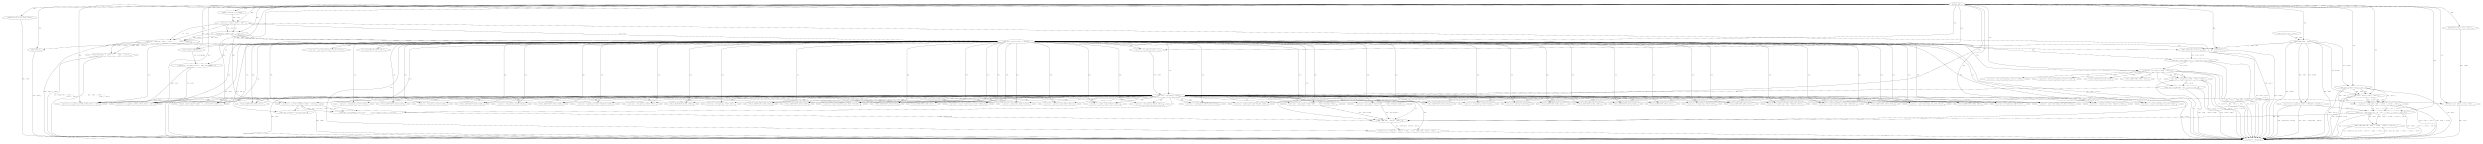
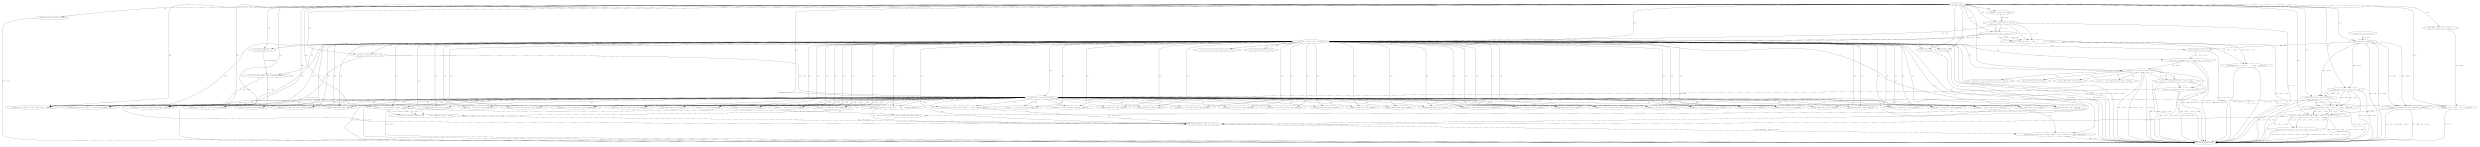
  digraph {
    fontname="Roboto Mono"
    node [fontname="Roboto Mono"]
    edge [fontname="Roboto Mono"]
    n1 [label=<(METHOD,FUN1)<SUB>1</SUB>>]
    n2 [label=<(PARAM,const struct VAR3 *VAR4)<SUB>2</SUB>>]
    n3 [label=<(PARAM,unsigned int VAR5)<SUB>3</SUB>>]
    n4 [label=<(memset,memset(&amp;VAR10.VAR23, 0, sizeof(VAR10.VAR23)))<SUB>41</SUB>>]
    n5 [label=<(&lt;operator&gt;.assignment,VAR10.VAR23.VAR28 = VAR9)<SUB>44</SUB>>]
    n6 [label=<(&lt;operator&gt;.assignment,VAR10.VAR24.VAR28 = VAR9)<SUB>45</SUB>>]
    n7 [label=<(&lt;operator&gt;.equals,VAR5 == VAR12)<SUB>17</SUB>>]
    n8 [label=<(FUN8,FUN8(VAR7, &amp;VAR10, VAR33))<SUB>50</SUB>>]
    n9 [label=<(FUN3,FUN3(VAR2, &amp;VAR8))<SUB>13</SUB>>]
    n10 [label=<(&lt;operator&gt;.logicalAnd,VAR7 &amp;&amp; (VAR8 == VAR13 || VAR8 == VAR14))<SUB>14</SUB>>]
    n11 [label=<(&lt;operator&gt;.or,VAR4-&gt;VAR26[0].VAR25 | VAR27)<SUB>49</SUB>>]
    n12 [label=<(&lt;operator&gt;.equals,VAR5 == VAR11)<SUB>10</SUB>>]
    n13 [label=<(&lt;operator&gt;.equals,VAR5 == VAR12)<SUB>11</SUB>>]
    n14 [label=<(&lt;operator&gt;.assignment,VAR9 = 0)<SUB>23</SUB>>]
    n15 [label=<(FUN5,FUN5())<SUB>25</SUB>>]
    n16 [label=<(FUN7,FUN7())<SUB>34</SUB>>]
    n17 [label=<(&lt;operator&gt;.equals,VAR8 == VAR13)<SUB>14</SUB>>]
    n18 [label=<(&lt;operator&gt;.equals,VAR8 == VAR14)<SUB>14</SUB>>]
    n19 [label=<(FUN4,FUN4(0x7F000001))<SUB>18</SUB>>]
    n20 [label=<(&lt;operator&gt;.notEquals,VAR16 != NULL)<SUB>28</SUB>>]
    n21 [label=<(&lt;operator&gt;.logicalNot,!VAR9)<SUB>36</SUB>>]
    n22 [label=<(RETURN,return VAR22;,return VAR22;)<SUB>37</SUB>>]
    n23 [label=<(IDENTIFIER,VAR22,return VAR22;)<SUB>37</SUB>>]
    n24 [label=<(PARAM,struct VAR1 *VAR2)<SUB>1</SUB>>]
    n25 [label=<(METHOD_RETURN,ANY)<SUB>1</SUB>>]
    n26 [label=<(&lt;operator&gt;.assignment,VAR10.VAR25	     = VAR4-&gt;VAR26[0].VAR25 | VAR27)<SUB>43</SUB>>]
    n27 [label=<(&lt;operator&gt;.assignment,VAR10.VAR29   = VAR4-&gt;VAR26[0].VAR30)<SUB>46</SUB>>]
    n28 [label=<(&lt;operator&gt;.assignment,VAR10.VAR31   = VAR4-&gt;VAR26[0].VAR32)<SUB>47</SUB>>]
    n29 [label=<(RETURN,return FUN8(VAR7, &amp;VAR10, VAR33);,return FUN8(VAR7, &amp;VAR10, VAR33);)<SUB>50</SUB>>]
    n30 [label=<(&lt;operator&gt;.assignment,VAR9 = FUN4(0x7F000001))<SUB>18</SUB>>]
    n31 [label=<(&lt;operator&gt;.assignment,VAR16 = FUN6(VAR2-&gt;VAR19))<SUB>26</SUB>>]
    n32 [label=<(FUN6,FUN6(VAR2-&gt;VAR19))<SUB>26</SUB>>]
    n33 [label=<(&lt;operator&gt;.addressOf,&amp;VAR10.VAR23)<SUB>41</SUB>>]
    n34 [label=<(&lt;operator&gt;.sizeOf,sizeof(VAR10.VAR23))<SUB>41</SUB>>]
    n35 [label=<(&lt;operator&gt;.addressOf,&amp;VAR10.VAR24)<SUB>42</SUB>>]
    n36 [label=<(&lt;operator&gt;.sizeOf,sizeof(VAR10.VAR24))<SUB>42</SUB>>]
    n37 [label=<(&lt;operator&gt;.fieldAccess,VAR10.VAR25)<SUB>43</SUB>>]
    n38 [label=<(&lt;operator&gt;.fieldAccess,VAR10.VAR23.VAR28)<SUB>44</SUB>>]
    n39 [label=<(&lt;operator&gt;.fieldAccess,VAR10.VAR24.VAR28)<SUB>45</SUB>>]
    n40 [label=<(&lt;operator&gt;.fieldAccess,VAR10.VAR29)<SUB>46</SUB>>]
    n41 [label=<(&lt;operator&gt;.fieldAccess,VAR4-&gt;VAR26[0].VAR30)<SUB>46</SUB>>]
-   n42 [label=<(&lt;operator&gt;.fieldAccess,VAR10.VAR31)<SUB>47</SUB>>]
    n43 [label=<(&lt;operator&gt;.fieldAccess,VAR4-&gt;VAR26[0].VAR32)<SUB>47</SUB>>]
    n44 [label=<(&lt;operator&gt;.fieldAccess,VAR10.VAR23)<SUB>41</SUB>>]
    n45 [label=<(&lt;operator&gt;.fieldAccess,VAR10.VAR23)<SUB>41</SUB>>]
    n46 [label=<(&lt;operator&gt;.fieldAccess,VAR10.VAR24)<SUB>42</SUB>>]
    n47 [label=<(&lt;operator&gt;.fieldAccess,VAR10.VAR24)<SUB>42</SUB>>]
    n48 [label=<(FIELD_IDENTIFIER,VAR25,VAR25)<SUB>43</SUB>>]
    n49 [label=<(&lt;operator&gt;.fieldAccess,VAR4-&gt;VAR26[0].VAR25)<SUB>43</SUB>>]
    n50 [label=<(&lt;operator&gt;.fieldAccess,VAR10.VAR23)<SUB>44</SUB>>]
    n51 [label=<(FIELD_IDENTIFIER,VAR28,VAR28)<SUB>44</SUB>>]
    n52 [label=<(&lt;operator&gt;.fieldAccess,VAR10.VAR24)<SUB>45</SUB>>]
    n53 [label=<(FIELD_IDENTIFIER,VAR28,VAR28)<SUB>45</SUB>>]
    n54 [label=<(FIELD_IDENTIFIER,VAR29,VAR29)<SUB>46</SUB>>]
    n55 [label=<(&lt;operator&gt;.indirectIndexAccess,VAR4-&gt;VAR26[0])<SUB>46</SUB>>]
    n56 [label=<(FIELD_IDENTIFIER,VAR30,VAR30)<SUB>46</SUB>>]
    n57 [label=<(FIELD_IDENTIFIER,VAR31,VAR31)<SUB>47</SUB>>]
    n58 [label=<(&lt;operator&gt;.indirectIndexAccess,VAR4-&gt;VAR26[0])<SUB>47</SUB>>]
    n59 [label=<(FIELD_IDENTIFIER,VAR32,VAR32)<SUB>47</SUB>>]
    n60 [label=<(&lt;operator&gt;.addressOf,&amp;VAR10)<SUB>50</SUB>>]
    n61 [label=<(FIELD_IDENTIFIER,VAR23,VAR23)<SUB>41</SUB>>]
    n62 [label=<(FIELD_IDENTIFIER,VAR23,VAR23)<SUB>41</SUB>>]
    n63 [label=<(FIELD_IDENTIFIER,VAR24,VAR24)<SUB>42</SUB>>]
    n64 [label=<(FIELD_IDENTIFIER,VAR24,VAR24)<SUB>42</SUB>>]
    n65 [label=<(&lt;operator&gt;.indirectIndexAccess,VAR4-&gt;VAR26[0])<SUB>43</SUB>>]
    n66 [label=<(FIELD_IDENTIFIER,VAR25,VAR25)<SUB>43</SUB>>]
    n67 [label=<(FIELD_IDENTIFIER,VAR23,VAR23)<SUB>44</SUB>>]
    n68 [label=<(FIELD_IDENTIFIER,VAR24,VAR24)<SUB>45</SUB>>]
    n69 [label=<(&lt;operator&gt;.indirectFieldAccess,VAR4-&gt;VAR26)<SUB>46</SUB>>]
    n70 [label=<(&lt;operator&gt;.indirectFieldAccess,VAR4-&gt;VAR26)<SUB>47</SUB>>]
    n71 [label=<(&lt;operator&gt;.indirectFieldAccess,VAR4-&gt;VAR26)<SUB>43</SUB>>]
    n72 [label=<(FIELD_IDENTIFIER,VAR26,VAR26)<SUB>46</SUB>>]
    n73 [label=<(FIELD_IDENTIFIER,VAR26,VAR26)<SUB>47</SUB>>]
    n74 [label=<(&lt;operator&gt;.indirectFieldAccess,VAR2-&gt;VAR19)<SUB>26</SUB>>]
    n75 [label=<(FIELD_IDENTIFIER,VAR26,VAR26)<SUB>43</SUB>>]
    n76 [label=<(FIELD_IDENTIFIER,VAR19,VAR19)<SUB>26</SUB>>]
    n77 [label=<(&lt;operator&gt;.assignment,VAR7 = FUN3(VAR2, &amp;VAR8))<SUB>13</SUB>>]
    n78 [label=<(FUN2,FUN2(VAR7 &amp;&amp; (VAR8 == VAR13 || VAR8 == VAR14)))<SUB>14</SUB>>]
    n79 [label=<(&lt;operator&gt;.logicalOr,VAR5 == VAR11 || 		     VAR5 == VAR12)<SUB>10</SUB>>]
    n80 [label=<(&lt;operator&gt;.logicalOr,VAR8 == VAR13 || VAR8 == VAR14)<SUB>14</SUB>>]
    n81 [label=<(&lt;operator&gt;.assignment,VAR18 = VAR16-&gt;VAR20)<SUB>31</SUB>>]
    n82 [label=<(&lt;operator&gt;.assignment,VAR9 = VAR18-&gt;VAR21)<SUB>32</SUB>>]
    n83 [label=<(&lt;operator&gt;.indirectFieldAccess,VAR16-&gt;VAR20)<SUB>31</SUB>>]
    n84 [label=<(&lt;operator&gt;.indirectFieldAccess,VAR18-&gt;VAR21)<SUB>32</SUB>>]
    n85 [label=<(FIELD_IDENTIFIER,VAR20,VAR20)<SUB>31</SUB>>]
    n86 [label=<(FIELD_IDENTIFIER,VAR21,VAR21)<SUB>32</SUB>>]
    n87 [label=<(FUN2,FUN2(VAR5 == VAR11 || 		     VAR5 == VAR12))<SUB>10</SUB>>]
    n1 -> n2 [label="DDG: "]
    n1 -> n3 [label="DDG: "]
    n1 -> n4 [label="DDG: "]
    n1 -> n5 [label="DDG: "]
    n1 -> n6 [label="DDG: "]
    n1 -> n7 [label="DDG: "]
    n1 -> n8 [label="DDG: "]
    n1 -> n9 [label="DDG: "]
    n1 -> n10 [label="DDG: "]
    n1 -> n11 [label="DDG: "]
    n1 -> n12 [label="DDG: "]
    n1 -> n13 [label="DDG: "]
    n1 -> n14 [label="DDG: "]
    n1 -> n15 [label="DDG: "]
    n1 -> n16 [label="DDG: "]
    n1 -> n17 [label="DDG: "]
    n1 -> n18 [label="DDG: "]
    n1 -> n19 [label="DDG: "]
    n1 -> n20 [label="DDG: "]
    n1 -> n21 [label="DDG: "]
    n1 -> n22 [label="DDG: "]
    n1 -> n23 [label="DDG: "]
    n2 -> n25 [label="DDG: VAR4"]
    n3 -> n12 [label="DDG: VAR5"]
    n7 -> n4 [label="CDG: "]
    n7 -> n5 [label="CDG: "]
    n7 -> n6 [label="CDG: "]
    n7 -> n8 [label="CDG: "]
    n7 -> n11 [label="CDG: "]
    n7 -> n14 [label="CDG: "]
    n7 -> n15 [label="CDG: "]
    n7 -> n16 [label="CDG: "]
    n7 -> n19 [label="CDG: "]
    n7 -> n20 [label="CDG: "]
    n7 -> n21 [label="CDG: "]
    n7 -> n25 [label="DDG: VAR5"]
    n7 -> n25 [label="DDG: VAR12"]
    n7 -> n25 [label="DDG: VAR5 == VAR12"]
    n7 -> n26 [label="CDG: "]
    n7 -> n27 [label="CDG: "]
    n7 -> n28 [label="CDG: "]
    n7 -> n29 [label="CDG: "]
    n7 -> n30 [label="CDG: "]
    n7 -> n31 [label="CDG: "]
    n7 -> n32 [label="CDG: "]
    n7 -> n33 [label="CDG: "]
    n7 -> n34 [label="CDG: "]
    n7 -> n35 [label="CDG: "]
    n7 -> n36 [label="CDG: "]
    n7 -> n37 [label="CDG: "]
    n7 -> n38 [label="CDG: "]
    n7 -> n39 [label="CDG: "]
    n7 -> n40 [label="CDG: "]
    n7 -> n41 [label="CDG: "]
-   n7 -> n42 [label="CDG: "]
    n7 -> n43 [label="CDG: "]
    n7 -> n44 [label="CDG: "]
    n7 -> n45 [label="CDG: "]
    n7 -> n46 [label="CDG: "]
    n7 -> n47 [label="CDG: "]
    n7 -> n48 [label="CDG: "]
    n7 -> n49 [label="CDG: "]
    n7 -> n50 [label="CDG: "]
    n7 -> n51 [label="CDG: "]
    n7 -> n52 [label="CDG: "]
    n7 -> n53 [label="CDG: "]
    n7 -> n54 [label="CDG: "]
    n7 -> n55 [label="CDG: "]
    n7 -> n56 [label="CDG: "]
    n7 -> n57 [label="CDG: "]
    n7 -> n58 [label="CDG: "]
    n7 -> n59 [label="CDG: "]
    n7 -> n60 [label="CDG: "]
    n7 -> n61 [label="CDG: "]
    n7 -> n62 [label="CDG: "]
    n7 -> n63 [label="CDG: "]
    n7 -> n64 [label="CDG: "]
    n7 -> n65 [label="CDG: "]
    n7 -> n66 [label="CDG: "]
    n7 -> n67 [label="CDG: "]
    n7 -> n68 [label="CDG: "]
    n7 -> n69 [label="CDG: "]
    n7 -> n70 [label="CDG: "]
    n7 -> n71 [label="CDG: "]
    n7 -> n72 [label="CDG: "]
    n7 -> n73 [label="CDG: "]
    n7 -> n74 [label="CDG: "]
    n7 -> n75 [label="CDG: "]
    n7 -> n76 [label="CDG: "]
    n8 -> n29 [label="DDG: FUN8(VAR7, &amp;VAR10, VAR33)"]
    n9 -> n17 [label="DDG: &amp;VAR8"]
    n9 -> n18 [label="DDG: &amp;VAR8"]
    n9 -> n25 [label="DDG: VAR2"]
    n9 -> n25 [label="DDG: &amp;VAR8"]
    n9 -> n32 [label="DDG: VAR2"]
    n9 -> n77 [label="DDG: VAR2"]
    n9 -> n77 [label="DDG: &amp;VAR8"]
    n10 -> n8 [label="DDG: VAR7"]
    n10 -> n25 [label="DDG: VAR7"]
    n10 -> n25 [label="DDG: VAR8 == VAR13 || VAR8 == VAR14"]
    n10 -> n78 [label="DDG: VAR7"]
    n10 -> n78 [label="DDG: VAR8 == VAR13 || VAR8 == VAR14"]
    n11 -> n25 [label="DDG: VAR27"]
    n11 -> n26 [label="DDG: VAR4-&gt;VAR26[0].VAR25"]
    n11 -> n26 [label="DDG: VAR27"]
    n11 -> n35 [label="CDG: "]
    n12 -> n7 [label="DDG: VAR5"]
    n12 -> n13 [label="DDG: VAR5"]
    n12 -> n13 [label="CDG: "]
    n12 -> n25 [label="DDG: VAR11"]
    n12 -> n79 [label="DDG: VAR5"]
    n12 -> n79 [label="DDG: VAR11"]
    n13 -> n7 [label="DDG: VAR5"]
    n13 -> n7 [label="DDG: VAR12"]
    n13 -> n79 [label="DDG: VAR5"]
    n13 -> n79 [label="DDG: VAR12"]
    n14 -> n21 [label="DDG: VAR9"]
+   n14 -> n25 [label="DDG: VAR9 = 0"]
    n15 -> n25 [label="DDG: FUN5()"]
    n16 -> n25 [label="DDG: FUN7()"]
    n17 -> n18 [label="DDG: VAR8"]
    n17 -> n18 [label="CDG: "]
    n17 -> n25 [label="DDG: VAR8"]
    n17 -> n25 [label="DDG: VAR13"]
    n17 -> n80 [label="DDG: VAR8"]
    n17 -> n80 [label="DDG: VAR13"]
    n18 -> n25 [label="DDG: VAR8"]
    n18 -> n25 [label="DDG: VAR14"]
    n18 -> n80 [label="DDG: VAR8"]
    n18 -> n80 [label="DDG: VAR14"]
    n19 -> n30 [label="DDG: 0x7F000001"]
    n20 -> n25 [label="DDG: VAR16"]
    n20 -> n25 [label="DDG: VAR16 != NULL"]
    n20 -> n25 [label="DDG: NULL"]
    n20 -> n81 [label="DDG: VAR16"]
    n20 -> n81 [label="CDG: "]
    n20 -> n82 [label="CDG: "]
    n20 -> n83 [label="CDG: "]
    n20 -> n84 [label="CDG: "]
    n20 -> n85 [label="CDG: "]
    n20 -> n86 [label="CDG: "]
    n21 -> n4 [label="CDG: "]
    n21 -> n5 [label="DDG: VAR9"]
    n21 -> n5 [label="CDG: "]
    n21 -> n6 [label="DDG: VAR9"]
    n21 -> n6 [label="CDG: "]
    n21 -> n8 [label="CDG: "]
    n21 -> n11 [label="CDG: "]
    n21 -> n22 [label="CDG: "]
    n21 -> n25 [label="DDG: VAR9"]
    n21 -> n25 [label="DDG: !VAR9"]
    n21 -> n26 [label="CDG: "]
    n21 -> n27 [label="CDG: "]
    n21 -> n28 [label="CDG: "]
    n21 -> n29 [label="CDG: "]
    n21 -> n33 [label="CDG: "]
    n21 -> n34 [label="CDG: "]
    n21 -> n36 [label="CDG: "]
    n21 -> n37 [label="CDG: "]
    n21 -> n38 [label="CDG: "]
    n21 -> n39 [label="CDG: "]
    n21 -> n40 [label="CDG: "]
    n21 -> n41 [label="CDG: "]
-   n21 -> n42 [label="CDG: "]
    n21 -> n43 [label="CDG: "]
    n21 -> n44 [label="CDG: "]
    n21 -> n45 [label="CDG: "]
    n21 -> n46 [label="CDG: "]
    n21 -> n47 [label="CDG: "]
    n21 -> n48 [label="CDG: "]
    n21 -> n49 [label="CDG: "]
    n21 -> n50 [label="CDG: "]
    n21 -> n51 [label="CDG: "]
    n21 -> n52 [label="CDG: "]
    n21 -> n53 [label="CDG: "]
    n21 -> n54 [label="CDG: "]
    n21 -> n55 [label="CDG: "]
    n21 -> n56 [label="CDG: "]
    n21 -> n57 [label="CDG: "]
    n21 -> n58 [label="CDG: "]
    n21 -> n59 [label="CDG: "]
    n21 -> n60 [label="CDG: "]
    n21 -> n61 [label="CDG: "]
    n21 -> n62 [label="CDG: "]
    n21 -> n63 [label="CDG: "]
    n21 -> n64 [label="CDG: "]
    n21 -> n65 [label="CDG: "]
    n21 -> n66 [label="CDG: "]
    n21 -> n67 [label="CDG: "]
    n21 -> n68 [label="CDG: "]
    n21 -> n69 [label="CDG: "]
    n21 -> n70 [label="CDG: "]
    n21 -> n71 [label="CDG: "]
    n21 -> n72 [label="CDG: "]
    n21 -> n73 [label="CDG: "]
    n21 -> n75 [label="CDG: "]
    n22 -> n25 [label="DDG: &lt;RET&gt;"]
    n23 -> n22 [label="DDG: VAR22"]
    n24 -> n9 [label="DDG: VAR2"]
    n26 -> n8 [label="DDG: VAR10.VAR25"]
    n27 -> n8 [label="DDG: VAR10.VAR29"]
    n28 -> n8 [label="DDG: VAR10.VAR31"]
    n29 -> n25 [label="DDG: &lt;RET&gt;"]
    n30 -> n5 [label="DDG: VAR9"]
    n30 -> n6 [label="DDG: VAR9"]
    n31 -> n20 [label="DDG: VAR16"]
    n31 -> n25 [label="DDG: FUN6(VAR2-&gt;VAR19)"]
    n31 -> n25 [label="DDG: VAR16 = FUN6(VAR2-&gt;VAR19)"]
    n32 -> n25 [label="DDG: VAR2-&gt;VAR19"]
    n32 -> n31 [label="DDG: VAR2-&gt;VAR19"]
    n77 -> n10 [label="DDG: VAR7"]
    n77 -> n25 [label="DDG: FUN3(VAR2, &amp;VAR8)"]
    n77 -> n25 [label="DDG: VAR7 = FUN3(VAR2, &amp;VAR8)"]
    n78 -> n25 [label="DDG: VAR7 &amp;&amp; (VAR8 == VAR13 || VAR8 == VAR14)"]
    n78 -> n25 [label="DDG: FUN2(VAR7 &amp;&amp; (VAR8 == VAR13 || VAR8 == VAR14))"]
    n79 -> n25 [label="DDG: VAR5 == VAR11"]
    n79 -> n87 [label="DDG: VAR5 == VAR11"]
    n79 -> n87 [label="DDG: VAR5 == VAR12"]
    n80 -> n10 [label="DDG: VAR8 == VAR13"]
    n80 -> n10 [label="DDG: VAR8 == VAR14"]
    n80 -> n25 [label="DDG: VAR8 == VAR13"]
    n80 -> n25 [label="DDG: VAR8 == VAR14"]
    n81 -> n25 [label="DDG: VAR18"]
    n81 -> n25 [label="DDG: VAR16-&gt;VAR20"]
    n81 -> n25 [label="DDG: VAR18 = VAR16-&gt;VAR20"]
    n81 -> n82 [label="DDG: VAR18"]
    n82 -> n21 [label="DDG: VAR9"]
    n82 -> n25 [label="DDG: VAR18-&gt;VAR21"]
    n82 -> n25 [label="DDG: VAR9 = VAR18-&gt;VAR21"]
    n87 -> n25 [label="DDG: VAR5 == VAR11 ||\n		     VAR5 == VAR12"]
    n87 -> n25 [label="DDG: FUN2(VAR5 == VAR11 ||\n		     VAR5 == VAR12)"]
  }
